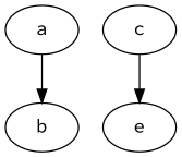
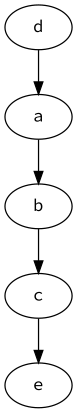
  digraph {
    fontname="Source Code Pro"
    node [fontname="Source Code Pro" type=tmsg]
    edge [fontname="Source Code Pro" type=xy]
    a
    b
    c
    e
+   d
    a -> b
+   b -> c
    c -> e
+   d -> a
  }
